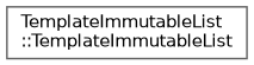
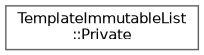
  digraph {
    rankdir=LR
-   n1 [color=grey40 fillcolor=white fontname=Helvetica fontsize=10 height=0.2 label="TemplateImmutableList\l::TemplateImmutableList" shape=box style=filled width=0.4]
+   n1 [color=grey40 fillcolor=white fontname=Helvetica fontsize=10 height=0.2 label="TemplateImmutableList\l::Private" shape=box style=filled width=0.4]
  }
